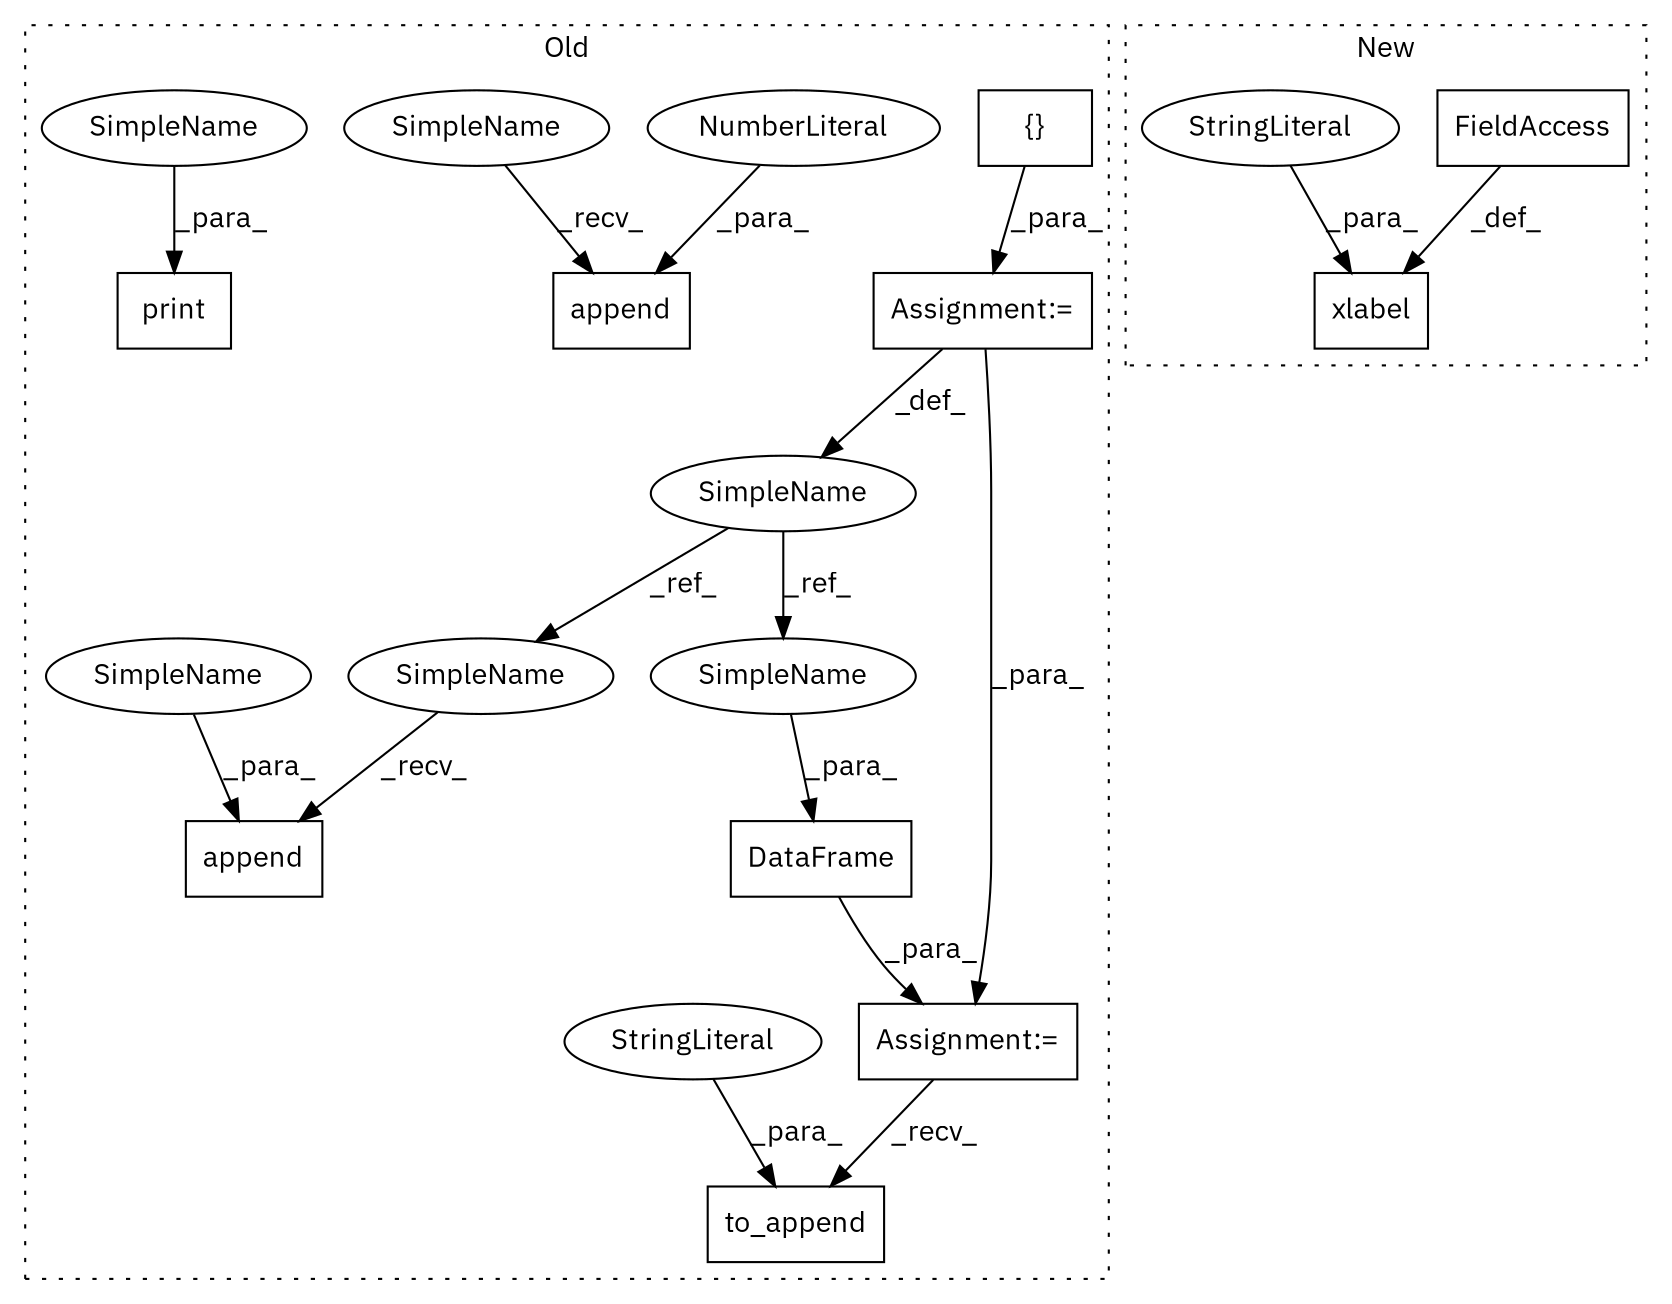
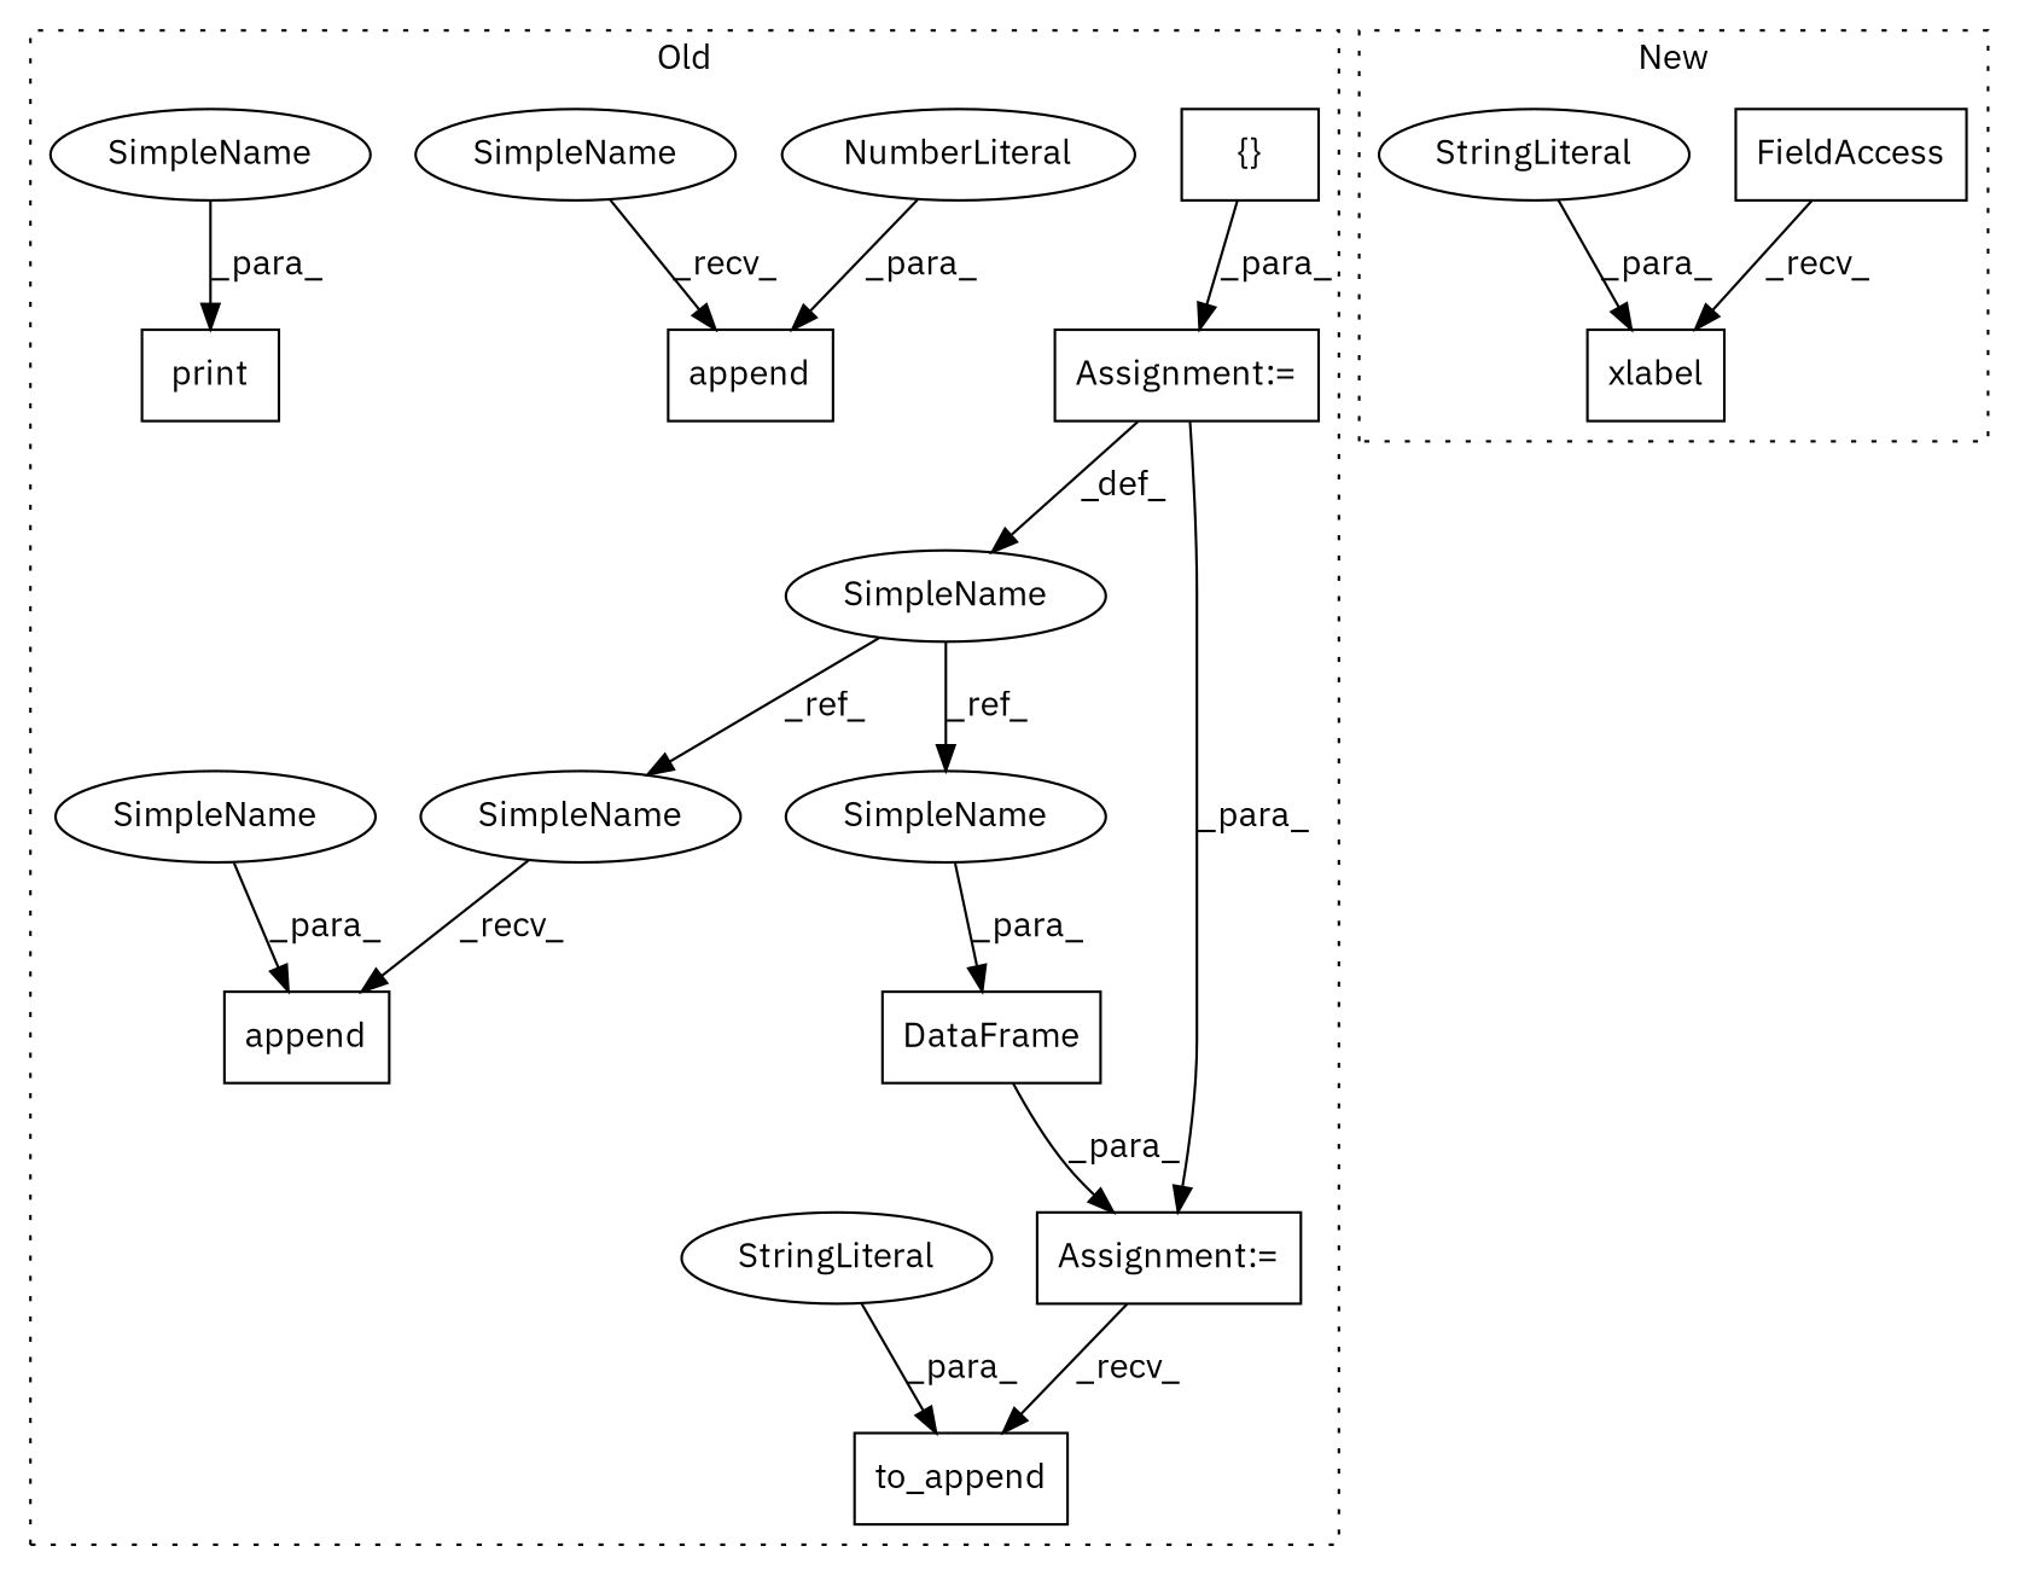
  digraph {
    fontname="IBM Plex Sans"
    node [a=32 fontname="IBM Plex Sans" l="7,1" shape=box]
    edge [fontname="IBM Plex Sans"]
    n1 [a=4 l=2 label="{}" s=928]
    n2 [a=7 l=1 label="Assignment:=" s=916]
    n3 [label=append s="1568,1587"]
    n4 [l="6,1" label=print s="1529,1547"]
    n5 [a=42 l=11 label=SimpleName s=905 shape=ellipse]
    n6 [l="10,1" label=DataFrame s="1660,1681"]
    n7 [label=to_append s="1691,1716"]
    n8 [a=7 l=1 label="Assignment:=" s=1652]
    n9 [a=45 l=18 label=StringLiteral s=1698 shape=ellipse]
    n10 [label=append s="1270,1280"]
    n11 [a=34 l=3 label=NumberLiteral s=1277 shape=ellipse]
    n12 [a=42 l=12 label=SimpleName s=1535 shape=ellipse]
    n13 [a=42 l=12 label=SimpleName s=1257 shape=ellipse]
    n14 [a=42 l=12 label=SimpleName s=1575 shape=ellipse]
    n15 [a=42 l=11 label=SimpleName s=1670 shape=ellipse]
    n16 [a=42 l=11 label=SimpleName s=1556 shape=ellipse]
    n17 [label=xlabel s="1782,1814"]
    n18 [a=22 l=17 label=FieldAccess s=1764]
    n19 [a=45 l=25 label=StringLiteral s=1789 shape=ellipse]
    subgraph cluster_1 {
      label=Old
      style=dotted
      n1
      n2
      n3
      n4
      n5
      n6
      n7
      n8
      n9
      n10
      n11
      n12
      n13
      n14
      n15
      n16
    }
    subgraph cluster_2 {
      label=New
      style=dotted
      n17
      n18
      n19
    }
    n1 -> n2 [label=_para_]
    n2 -> n5 [label=_def_]
    n2 -> n8 [label=_para_]
    n5 -> n15 [label=_ref_]
    n5 -> n16 [label=_ref_]
    n6 -> n8 [label=_para_]
    n8 -> n7 [label=_recv_]
    n9 -> n7 [label=_para_]
    n11 -> n10 [label=_para_]
    n12 -> n4 [label=_para_]
    n13 -> n10 [label=_recv_]
    n14 -> n3 [label=_para_]
    n15 -> n6 [label=_para_]
    n16 -> n3 [label=_recv_]
-   n18 -> n17 [label=_def_]
+   n18 -> n17 [label=_recv_]
    n19 -> n17 [label=_para_]
  }
